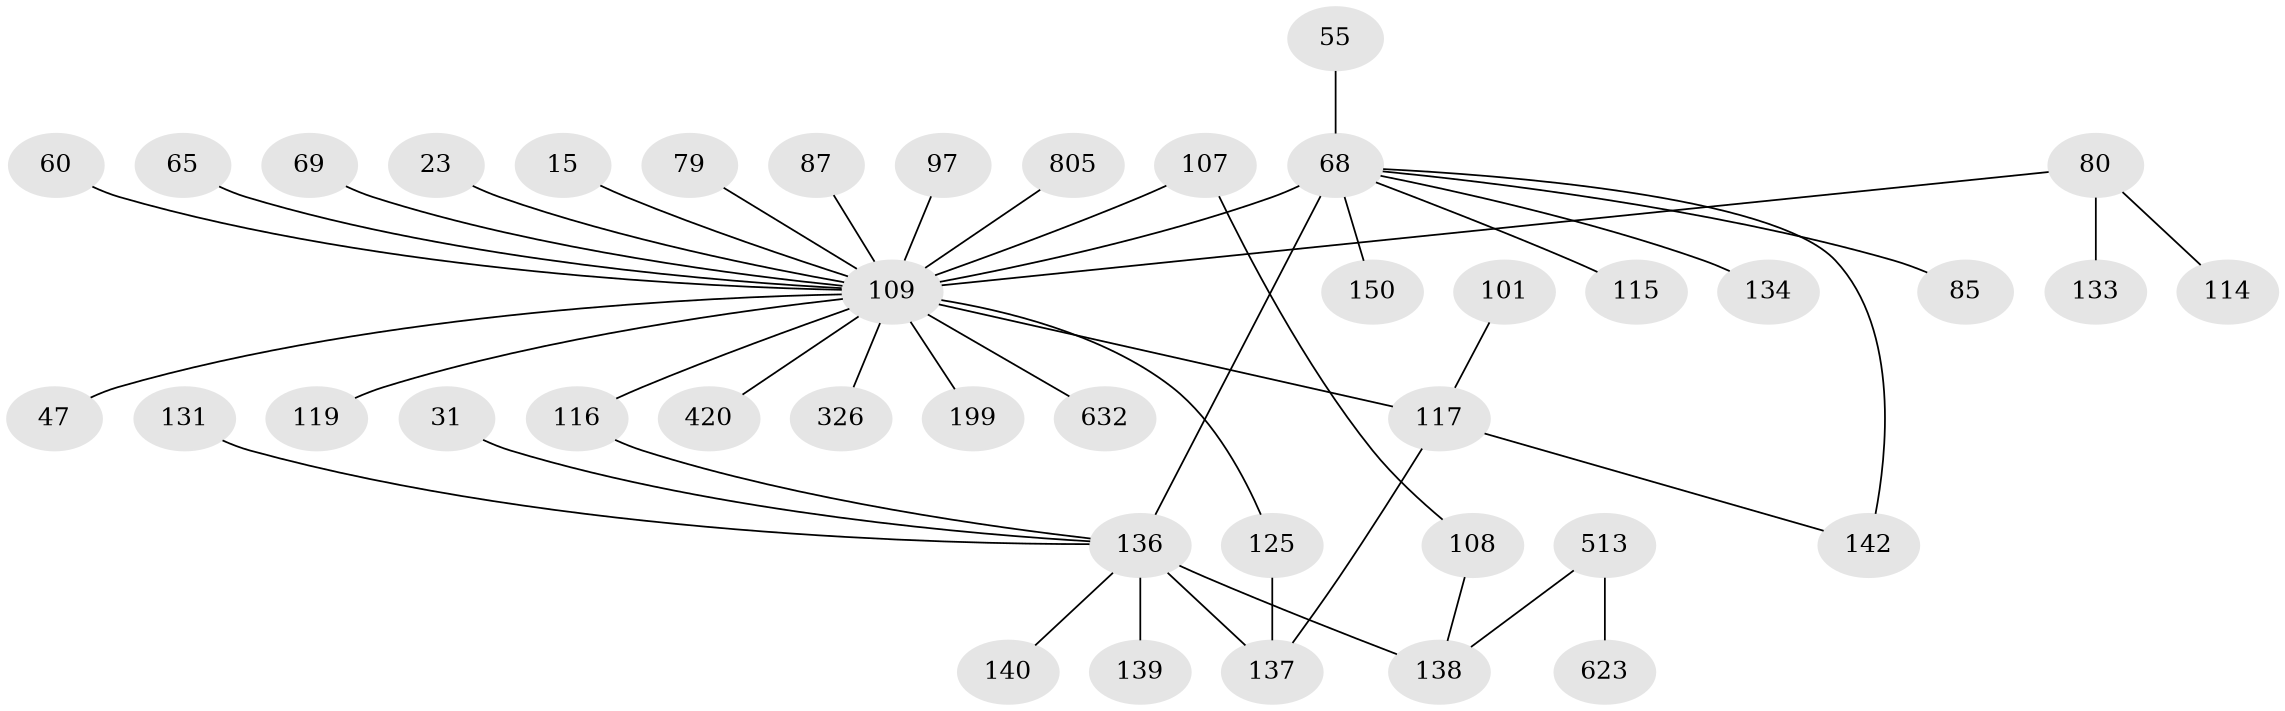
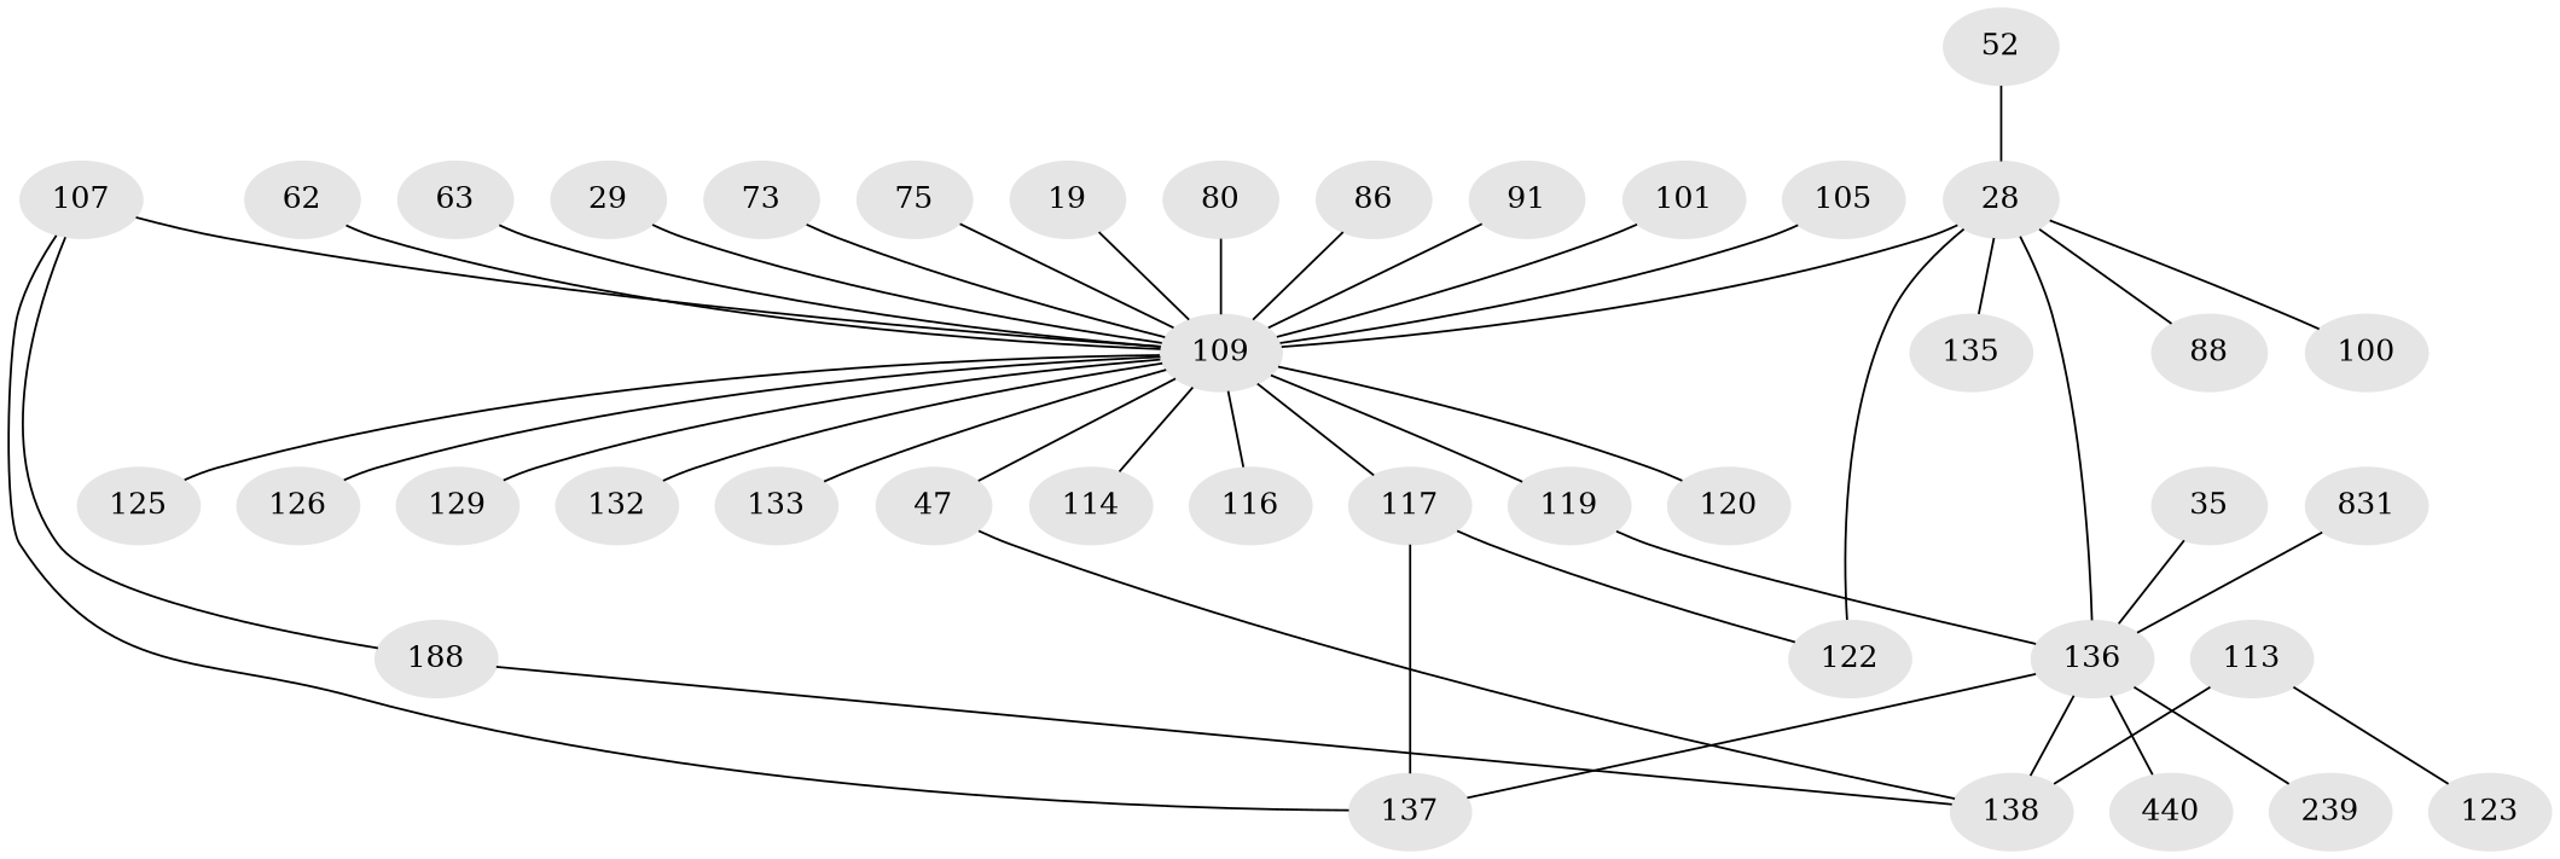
  graph {
    node [color=gray90 style=filled]
    136 [super="+31+77+127+66+130"]
    138 [super="+121"]
    137 [super="+128+96"]
-   139 [super="+88+93"]
-   140
-   35 [label=31]
+   139 [super="+88+93" label=239]
+   140 [label=440]
+   35
    47
-   68 [super="+19+67+65"]
+   68 [super="+19+67+65" label=28]
    109 [super="+2+6+4+98+90+99"]
-   85
-   100 [label=150]
-   115
-   122 [super="+102" label=142]
-   134 [super="+118"]
-   55
+   85 [label=88]
+   100
+   122 [super="+102"]
+   134 [super="+118" label=135]
+   55 [label=52]
    114
    116 [super="+45+103+110"]
    117 [super="+71+95+84"]
    119 [super="+46"]
-   120 [super="+106" label=420]
+   120 [super="+106"]
    125
-   126 [super="+124" label=326]
-   129 [super="+48" label=199]
-   132 [label=632]
+   126 [super="+124"]
+   129 [super="+48"]
+   132
    133
-   62 [label=60]
-   63 [label=65]
-   69 [super="+13"]
-   73 [label=23]
-   75 [label=15]
-   79
+   62
+   63
+   69 [super="+13" label=29]
+   73
+   75
+   79 [label=19]
    80
-   87 [super="+53"]
-   91 [label=97]
+   87 [super="+53" label=86]
+   91
    101 [super="+54"]
-   105 [label=805]
+   105
    107 [super="+82"]
-   108
-   113 [super="+112" label=513]
-   123 [label=623]
-   131
+   108 [label=188]
+   113 [super="+112"]
+   123
+   131 [label=831]
    136 -- 138 [weight=3]
    136 -- 137
    136 -- 139
    136 -- 140
    35 -- 136
+   47 -- 138
    68 -- 136 [weight=4]
    68 -- 109 [weight=6]
    68 -- 85
    68 -- 100
-   68 -- 115
    68 -- 122 [weight=2]
    68 -- 134
    109 -- 47 [weight=2]
-   80 -- 114
+   109 -- 114
    109 -- 116 [weight=2]
    109 -- 117 [weight=2]
    109 -- 119
    109 -- 120 [weight=2]
    109 -- 125
    109 -- 126
    109 -- 129
    109 -- 132
-   80 -- 133
+   109 -- 133
    55 -- 68
-   116 -- 136
+   119 -- 136
    117 -- 137
    117 -- 122
    62 -- 109
    63 -- 109
    69 -- 109
    73 -- 109 [weight=2]
    75 -- 109
    79 -- 109
    80 -- 109
    87 -- 109
    91 -- 109
-   101 -- 117
+   101 -- 109
    105 -- 109
-   125 -- 137
+   107 -- 137
    107 -- 109 [weight=2]
    107 -- 108
    108 -- 138
    113 -- 138 [weight=2]
    113 -- 123
    131 -- 136
  }
